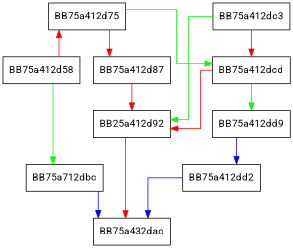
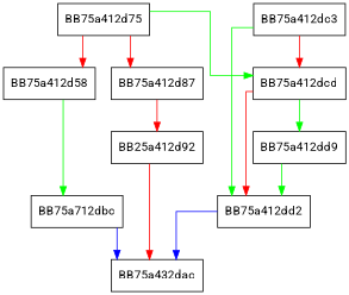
  digraph {
    fontname=Roboto
    splines=ortho
    node [fontname=Roboto shape=box]
    edge [color=red fontname=Roboto]
    n1 [label=BB75a712dbc]
    BB75a412d58
    BB75a412d75
    n4 [label=BB75a432dac]
    BB75a412d87
    BB75a412dcd
    BB75a412dc3
    BB75a412dd2
    n9 [label=BB25a412d92]
    BB75a412dd9
    n1 -> n4 [color=blue]
    BB75a412d58 -> n1 [color=green]
-   BB75a412d58 -> BB75a412d75
+   BB75a412d75 -> BB75a412d58
    BB75a412d75 -> BB75a412d87
    BB75a412d75 -> BB75a412dcd [color=green]
    BB75a412d87 -> n9
-   BB75a412dcd -> n9
+   BB75a412dcd -> BB75a412dd2
    BB75a412dcd -> BB75a412dd9 [color=green]
    BB75a412dc3 -> BB75a412dcd
-   BB75a412dc3 -> n9 [color=green]
+   BB75a412dc3 -> BB75a412dd2 [color=green]
    BB75a412dd2 -> n4 [color=blue]
    n9 -> n4
-   BB75a412dd9 -> BB75a412dd2 [color=blue]
+   BB75a412dd9 -> BB75a412dd2 [color=green]
  }
